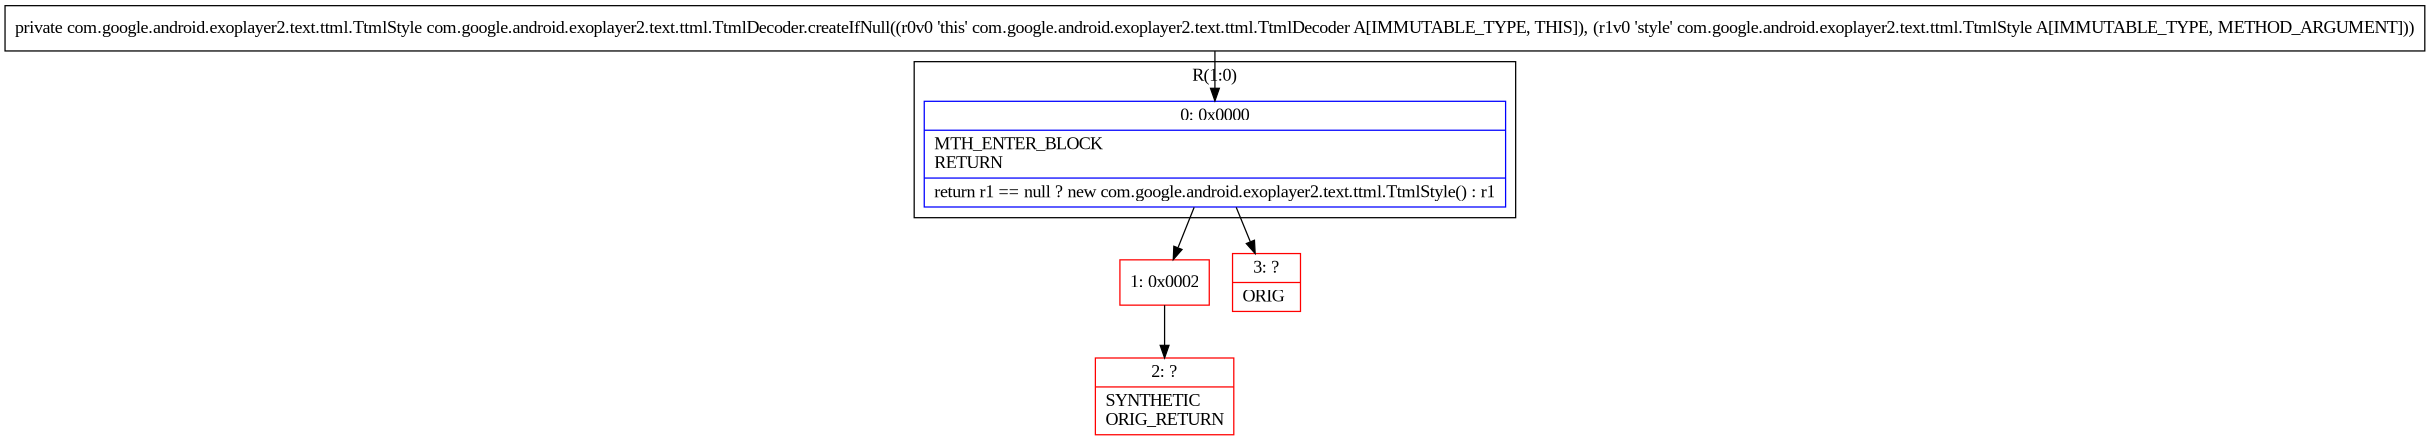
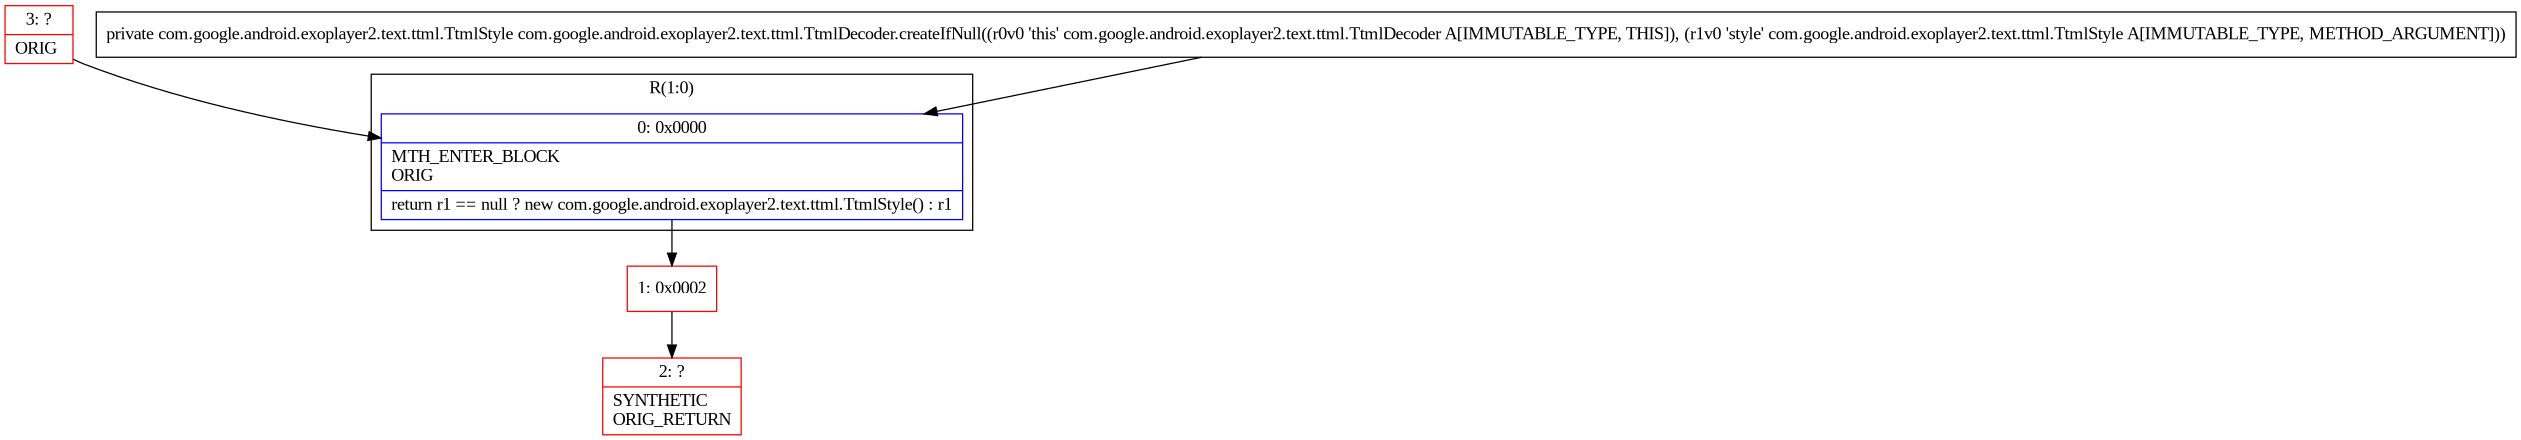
  digraph {
    fontname="Liberation Serif"
    node [color=red fontname="Liberation Serif" shape=record]
    edge [fontname="Liberation Serif"]
-   n1 [color=blue label="{0\:\ 0x0000|MTH_ENTER_BLOCK\lRETURN\l|return r1 == null ? new com.google.android.exoplayer2.text.ttml.TtmlStyle() : r1\l}"]
+   n1 [color=blue label="{0\:\ 0x0000|MTH_ENTER_BLOCK\lORIG\l|return r1 == null ? new com.google.android.exoplayer2.text.ttml.TtmlStyle() : r1\l}"]
    n2 [label="{1\:\ 0x0002}"]
    n3 [label="{3\:\ ?|ORIG\l}"]
    n4 [label="{2\:\ ?|SYNTHETIC\lORIG_RETURN\l}"]
    n5 [label="{private com.google.android.exoplayer2.text.ttml.TtmlStyle com.google.android.exoplayer2.text.ttml.TtmlDecoder.createIfNull((r0v0 'this' com.google.android.exoplayer2.text.ttml.TtmlDecoder A[IMMUTABLE_TYPE, THIS]), (r1v0 'style' com.google.android.exoplayer2.text.ttml.TtmlStyle A[IMMUTABLE_TYPE, METHOD_ARGUMENT])) }" color=""]
    subgraph cluster_1 {
      label="R(1:0)"
      n1
    }
    n1 -> n2
-   n1 -> n3
+   n3 -> n1
    n2 -> n4
    n5 -> n1
  }
